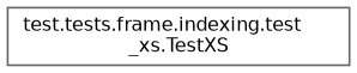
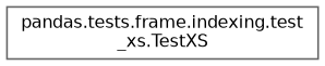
  digraph {
    rankdir=LR
-   n1 [color=grey40 fillcolor=white fontname=Helvetica fontsize=10 height=0.2 label="test.tests.frame.indexing.test\l_xs.TestXS" shape=box style=filled width=0.4]
+   n1 [color=grey40 fillcolor=white fontname=Helvetica fontsize=10 height=0.2 label="pandas.tests.frame.indexing.test\l_xs.TestXS" shape=box style=filled width=0.4]
  }
